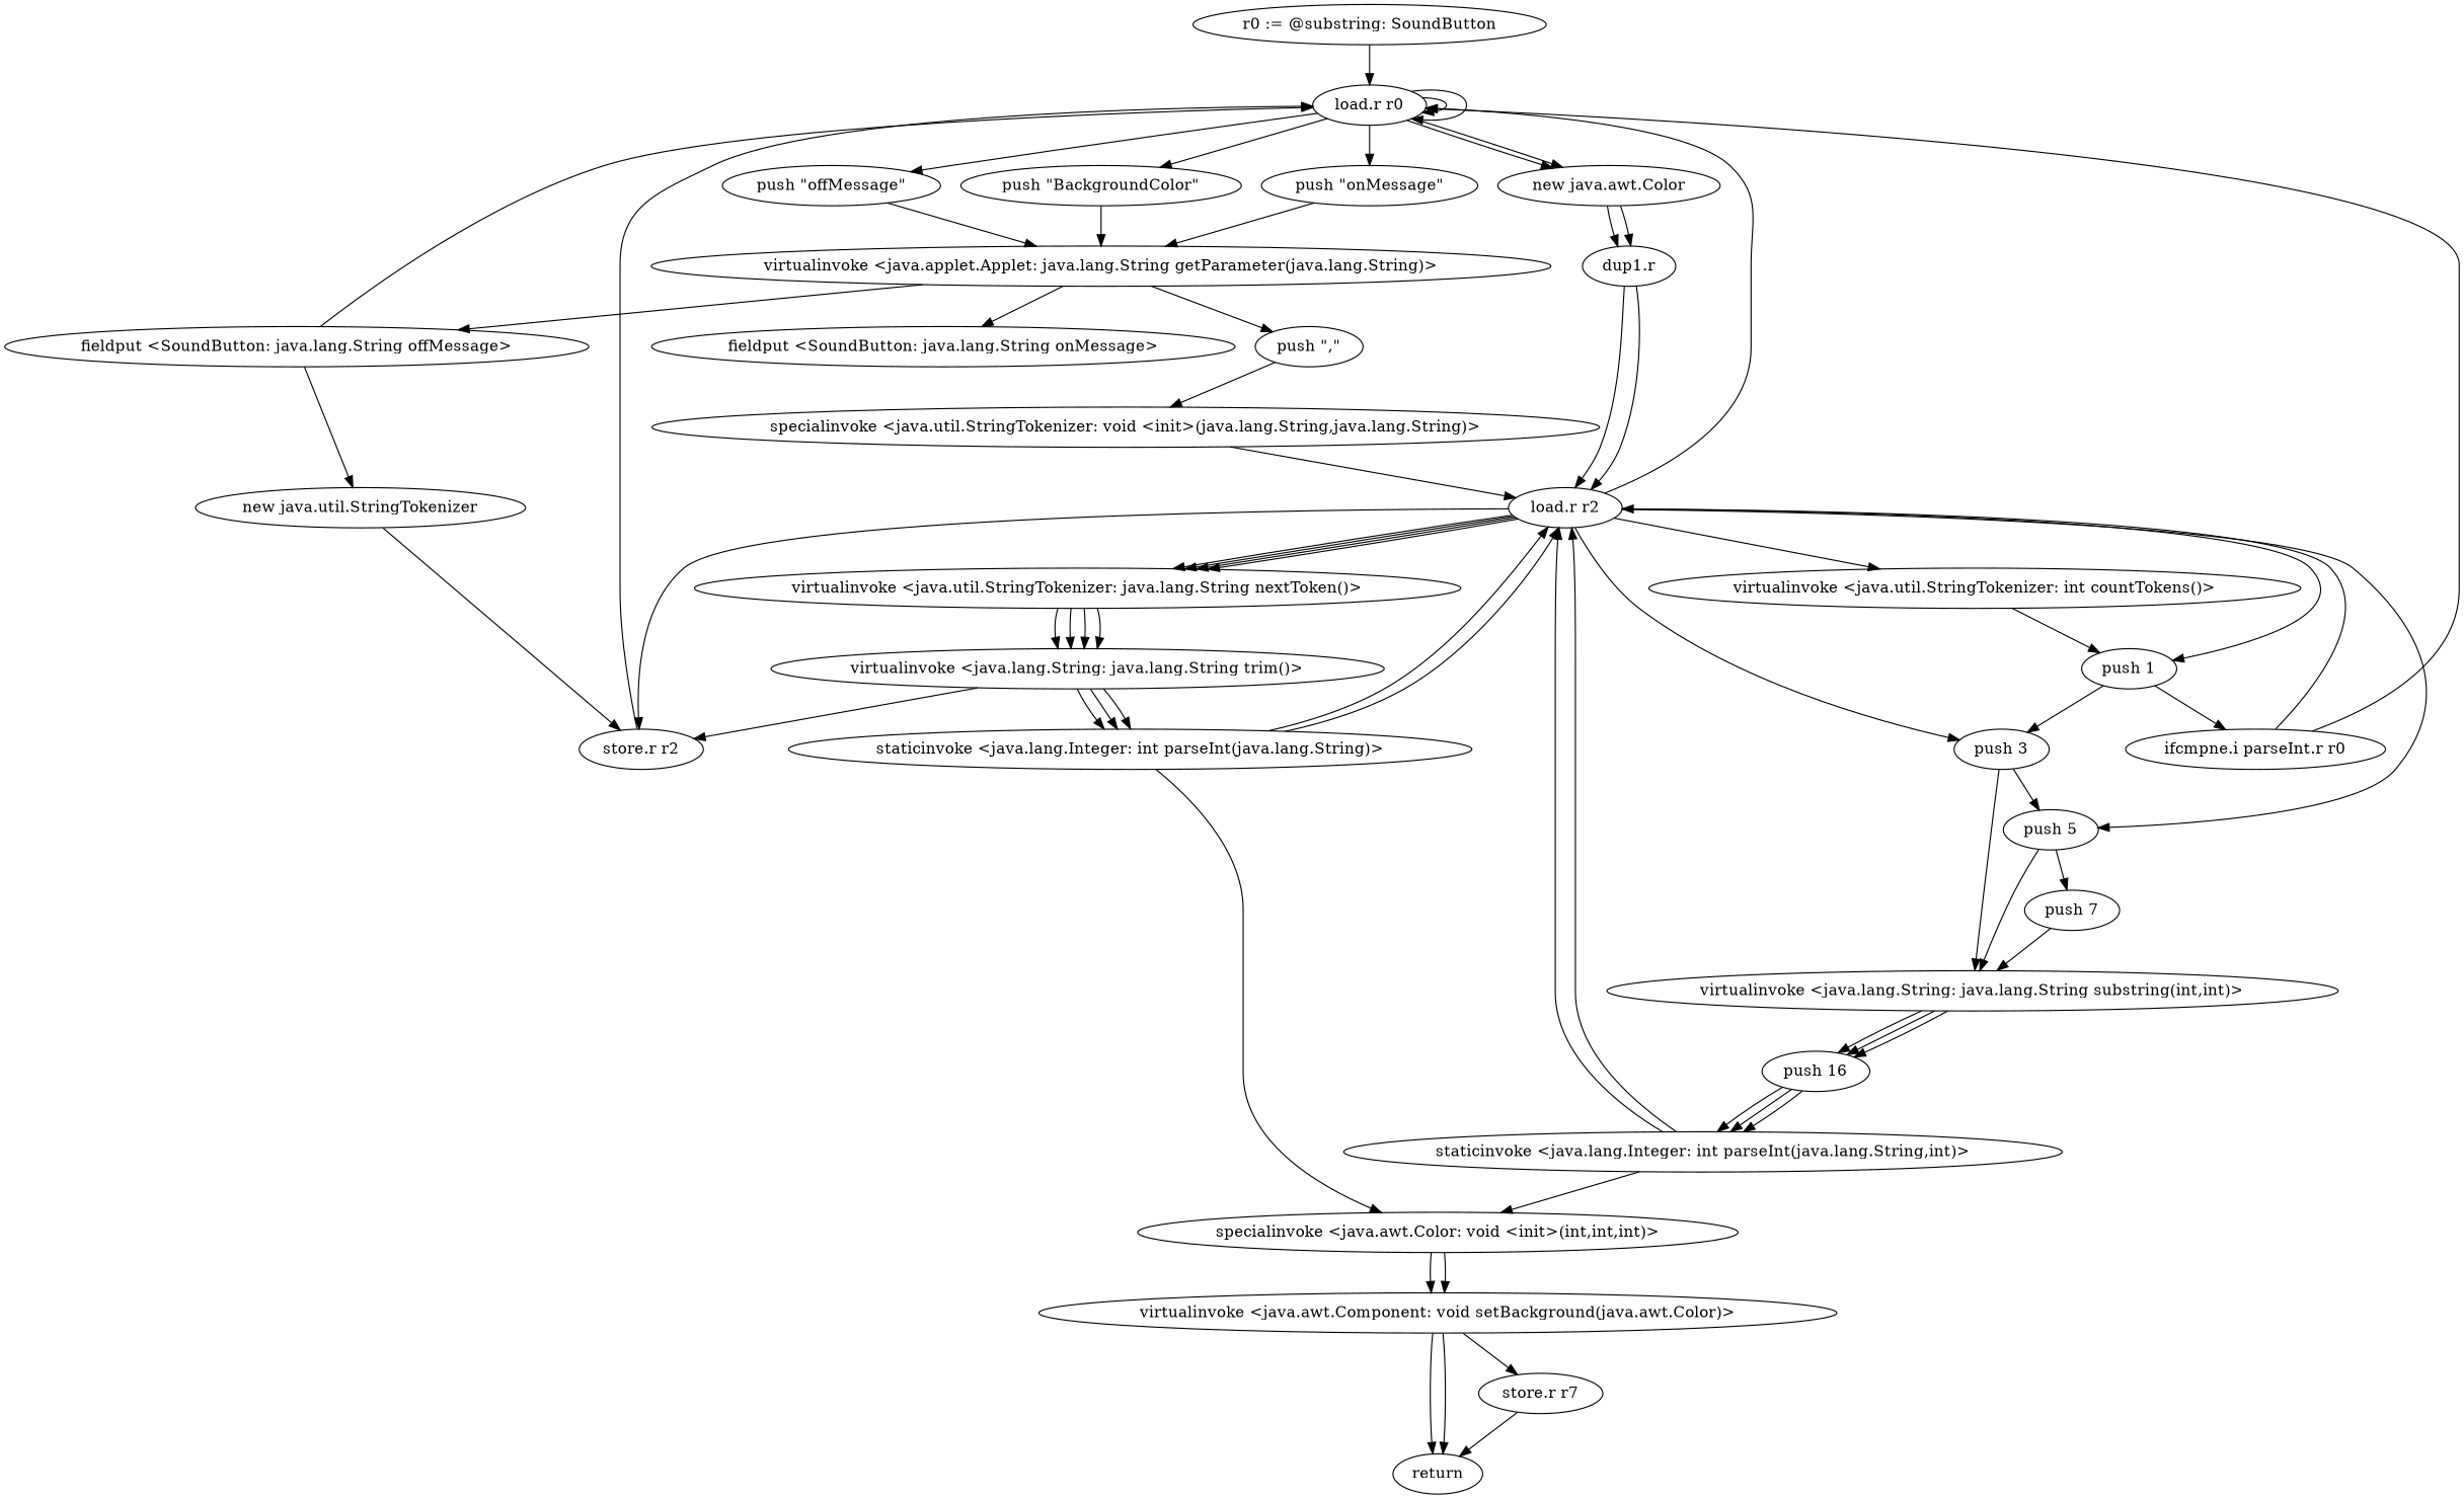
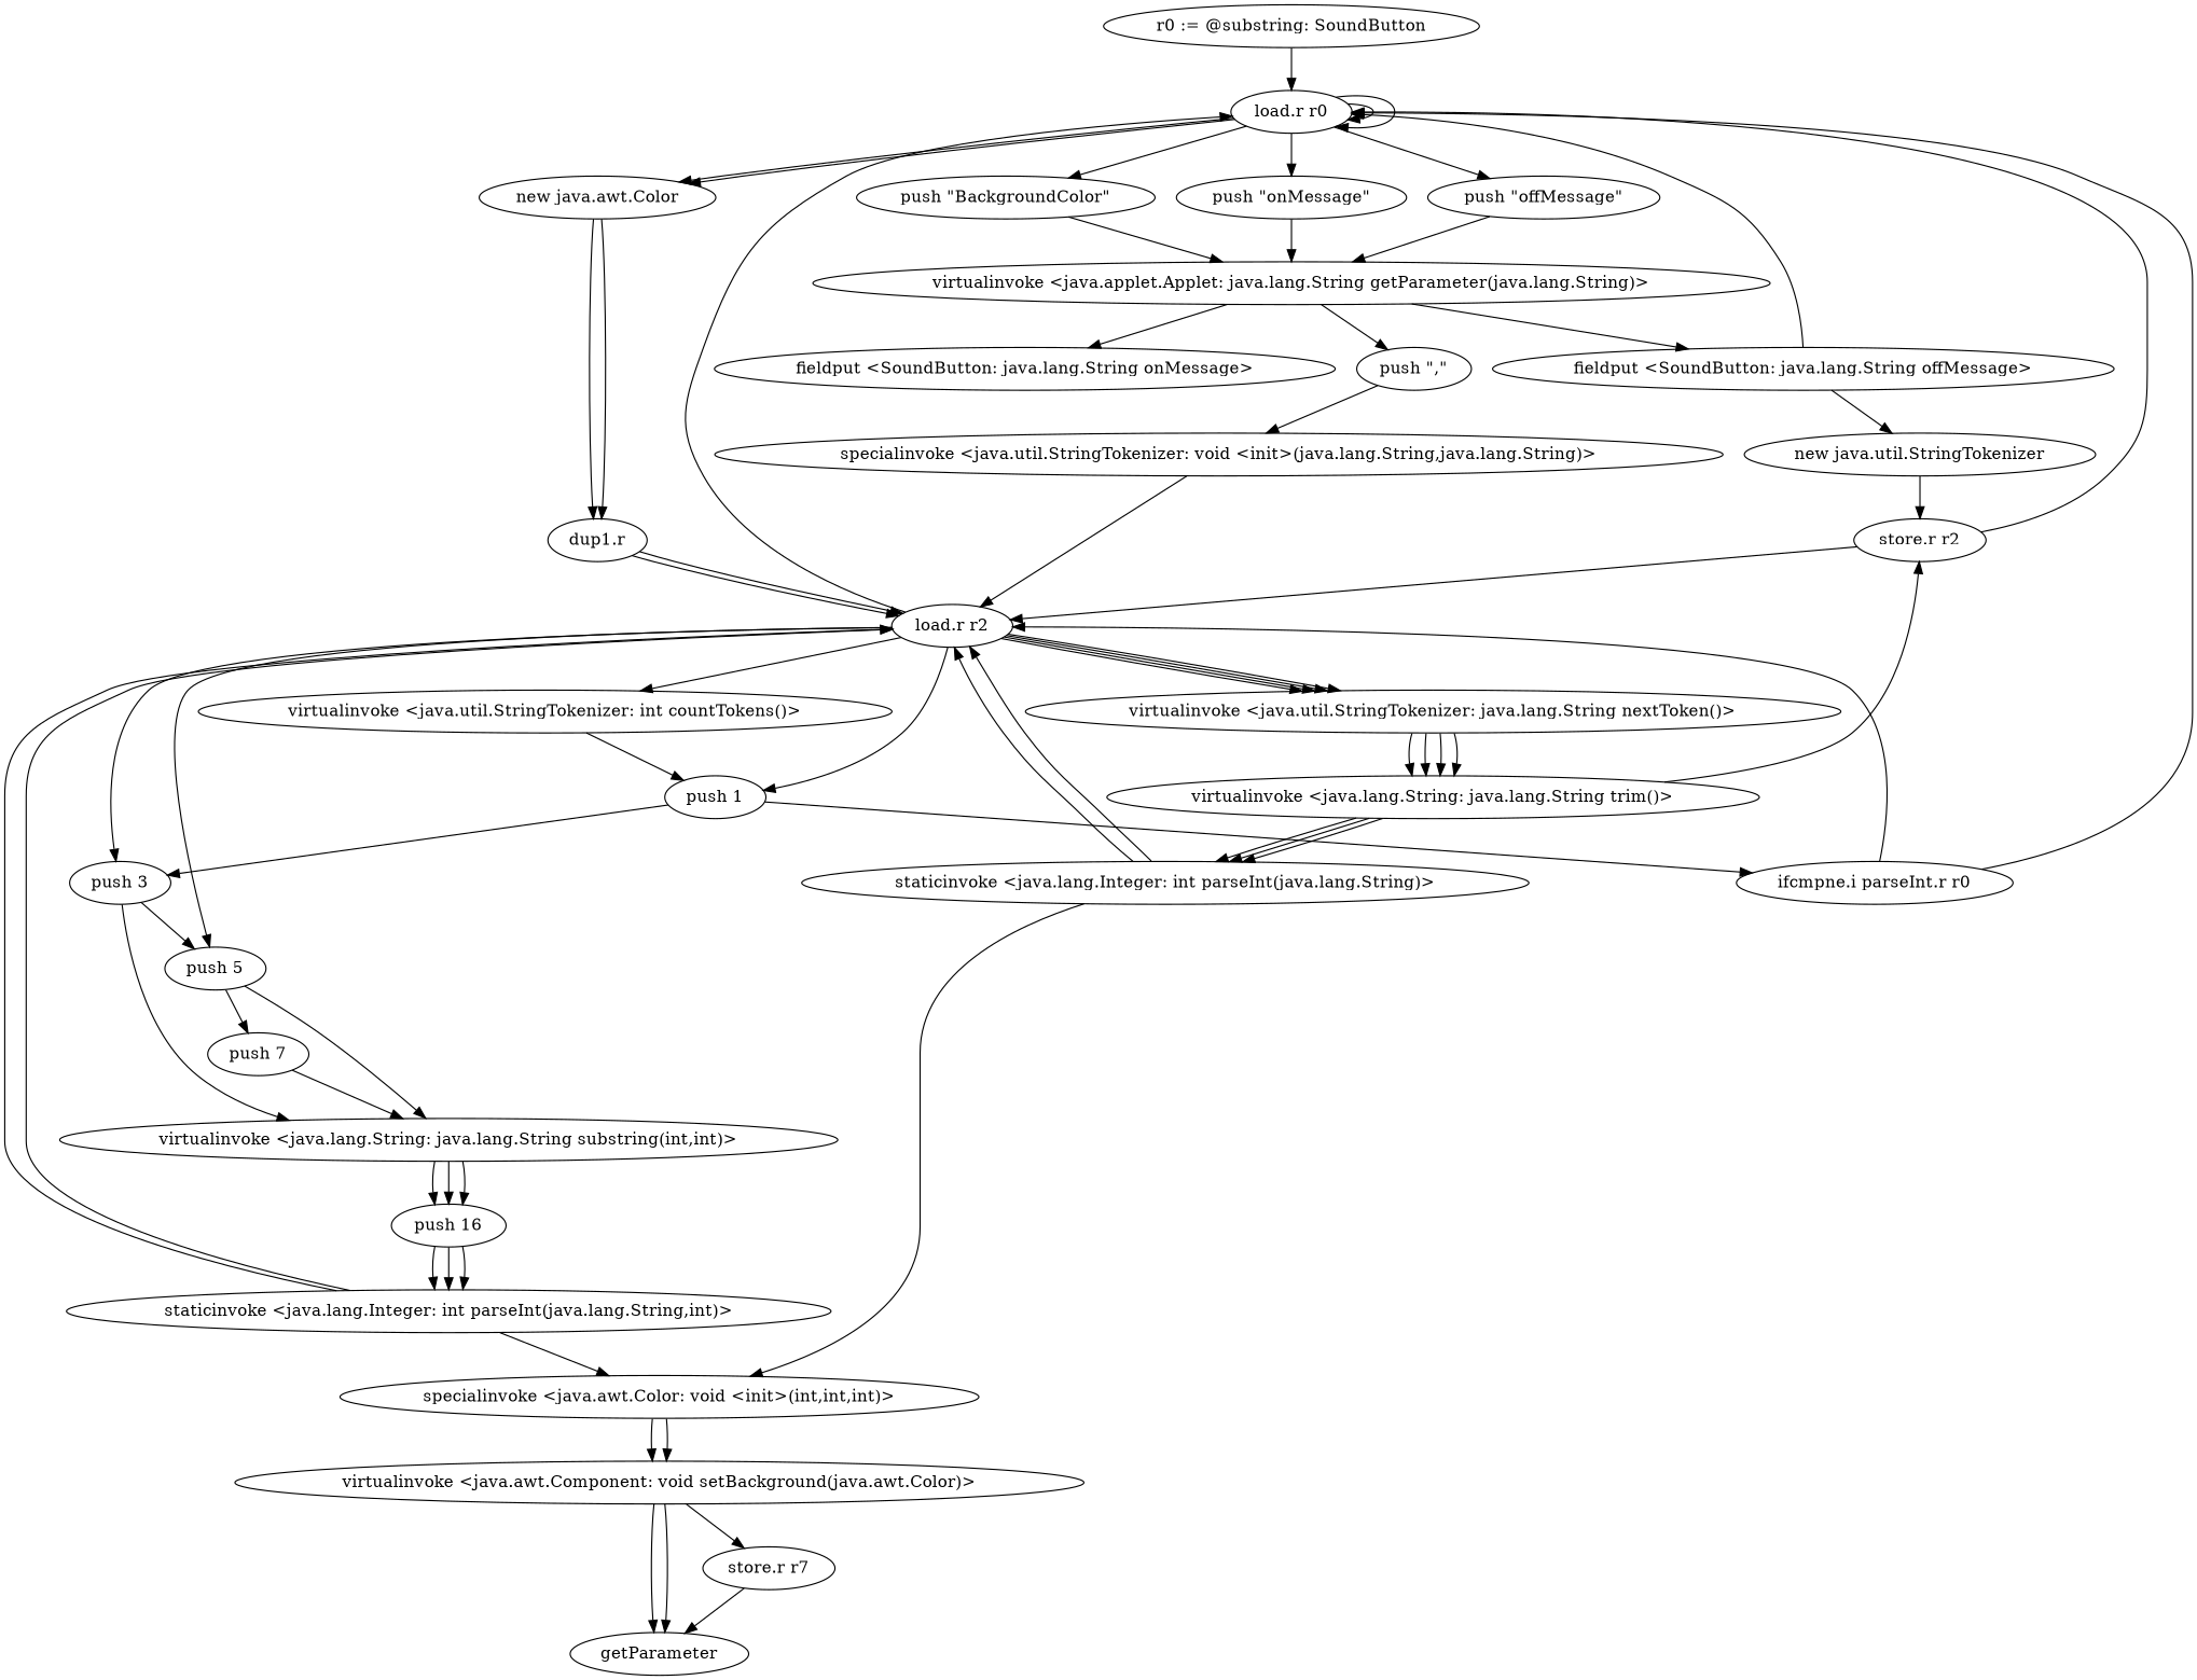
  digraph {
    n1 [label="r0 := @substring: SoundButton"]
    "load.r r0"
    "push \"onMessage\""
    "push \"offMessage\""
    "push \"BackgroundColor\""
    "new java.awt.Color"
    "virtualinvoke <java.applet.Applet: java.lang.String getParameter(java.lang.String)>"
    "dup1.r"
    "fieldput <SoundButton: java.lang.String onMessage>"
    "fieldput <SoundButton: java.lang.String offMessage>"
    "push \",\""
    "new java.util.StringTokenizer"
    "specialinvoke <java.util.StringTokenizer: void <init>(java.lang.String,java.lang.String)>"
    "store.r r2"
    "load.r r2"
    "virtualinvoke <java.util.StringTokenizer: int countTokens()>"
    "push 1"
    "virtualinvoke <java.util.StringTokenizer: java.lang.String nextToken()>"
    "push 3"
    "push 5"
    n21 [label="ifcmpne.i parseInt.r r0"]
    "virtualinvoke <java.lang.String: java.lang.String trim()>"
    "virtualinvoke <java.lang.String: java.lang.String substring(int,int)>"
    "push 7"
    "staticinvoke <java.lang.Integer: int parseInt(java.lang.String)>"
    "specialinvoke <java.awt.Color: void <init>(int,int,int)>"
    "push 16"
    "staticinvoke <java.lang.Integer: int parseInt(java.lang.String,int)>"
    "virtualinvoke <java.awt.Component: void setBackground(java.awt.Color)>"
-   return
+   return [label=getParameter]
    n31 [label="store.r r7"]
    n1 -> "load.r r0"
    "load.r r0" -> "load.r r0"
    "load.r r0" -> "load.r r0"
    "load.r r0" -> "push \"onMessage\""
    "load.r r0" -> "push \"offMessage\""
    "load.r r0" -> "push \"BackgroundColor\""
    "load.r r0" -> "new java.awt.Color"
    "load.r r0" -> "new java.awt.Color"
    "push \"onMessage\"" -> "virtualinvoke <java.applet.Applet: java.lang.String getParameter(java.lang.String)>"
    "push \"offMessage\"" -> "virtualinvoke <java.applet.Applet: java.lang.String getParameter(java.lang.String)>"
    "push \"BackgroundColor\"" -> "virtualinvoke <java.applet.Applet: java.lang.String getParameter(java.lang.String)>"
    "new java.awt.Color" -> "dup1.r"
    "new java.awt.Color" -> "dup1.r"
    "virtualinvoke <java.applet.Applet: java.lang.String getParameter(java.lang.String)>" -> "fieldput <SoundButton: java.lang.String onMessage>"
    "virtualinvoke <java.applet.Applet: java.lang.String getParameter(java.lang.String)>" -> "fieldput <SoundButton: java.lang.String offMessage>"
    "virtualinvoke <java.applet.Applet: java.lang.String getParameter(java.lang.String)>" -> "push \",\""
    "dup1.r" -> "load.r r2"
    "dup1.r" -> "load.r r2"
    "fieldput <SoundButton: java.lang.String offMessage>" -> "load.r r0"
    "fieldput <SoundButton: java.lang.String offMessage>" -> "new java.util.StringTokenizer"
    "push \",\"" -> "specialinvoke <java.util.StringTokenizer: void <init>(java.lang.String,java.lang.String)>"
    "new java.util.StringTokenizer" -> "store.r r2"
    "specialinvoke <java.util.StringTokenizer: void <init>(java.lang.String,java.lang.String)>" -> "load.r r2"
    "store.r r2" -> "load.r r0"
-   "load.r r2" -> "store.r r2"
+   "store.r r2" -> "load.r r2"
    "load.r r2" -> "load.r r0"
    "load.r r2" -> "virtualinvoke <java.util.StringTokenizer: int countTokens()>"
    "load.r r2" -> "push 1"
    "load.r r2" -> "virtualinvoke <java.util.StringTokenizer: java.lang.String nextToken()>"
    "load.r r2" -> "virtualinvoke <java.util.StringTokenizer: java.lang.String nextToken()>"
    "load.r r2" -> "virtualinvoke <java.util.StringTokenizer: java.lang.String nextToken()>"
    "load.r r2" -> "virtualinvoke <java.util.StringTokenizer: java.lang.String nextToken()>"
    "load.r r2" -> "push 3"
    "load.r r2" -> "push 5"
    "virtualinvoke <java.util.StringTokenizer: int countTokens()>" -> "push 1"
    "push 1" -> "push 3"
    "push 1" -> n21
    "virtualinvoke <java.util.StringTokenizer: java.lang.String nextToken()>" -> "virtualinvoke <java.lang.String: java.lang.String trim()>"
    "virtualinvoke <java.util.StringTokenizer: java.lang.String nextToken()>" -> "virtualinvoke <java.lang.String: java.lang.String trim()>"
    "virtualinvoke <java.util.StringTokenizer: java.lang.String nextToken()>" -> "virtualinvoke <java.lang.String: java.lang.String trim()>"
    "virtualinvoke <java.util.StringTokenizer: java.lang.String nextToken()>" -> "virtualinvoke <java.lang.String: java.lang.String trim()>"
    "push 3" -> "push 5"
    "push 3" -> "virtualinvoke <java.lang.String: java.lang.String substring(int,int)>"
    "push 5" -> "virtualinvoke <java.lang.String: java.lang.String substring(int,int)>"
    "push 5" -> "push 7"
    n21 -> "load.r r0"
    n21 -> "load.r r2"
    "virtualinvoke <java.lang.String: java.lang.String trim()>" -> "store.r r2"
    "virtualinvoke <java.lang.String: java.lang.String trim()>" -> "staticinvoke <java.lang.Integer: int parseInt(java.lang.String)>"
    "virtualinvoke <java.lang.String: java.lang.String trim()>" -> "staticinvoke <java.lang.Integer: int parseInt(java.lang.String)>"
    "virtualinvoke <java.lang.String: java.lang.String trim()>" -> "staticinvoke <java.lang.Integer: int parseInt(java.lang.String)>"
    "virtualinvoke <java.lang.String: java.lang.String substring(int,int)>" -> "push 16"
    "virtualinvoke <java.lang.String: java.lang.String substring(int,int)>" -> "push 16"
    "virtualinvoke <java.lang.String: java.lang.String substring(int,int)>" -> "push 16"
    "push 7" -> "virtualinvoke <java.lang.String: java.lang.String substring(int,int)>"
    "staticinvoke <java.lang.Integer: int parseInt(java.lang.String)>" -> "load.r r2"
    "staticinvoke <java.lang.Integer: int parseInt(java.lang.String)>" -> "load.r r2"
    "staticinvoke <java.lang.Integer: int parseInt(java.lang.String)>" -> "specialinvoke <java.awt.Color: void <init>(int,int,int)>"
    "specialinvoke <java.awt.Color: void <init>(int,int,int)>" -> "virtualinvoke <java.awt.Component: void setBackground(java.awt.Color)>"
    "specialinvoke <java.awt.Color: void <init>(int,int,int)>" -> "virtualinvoke <java.awt.Component: void setBackground(java.awt.Color)>"
    "push 16" -> "staticinvoke <java.lang.Integer: int parseInt(java.lang.String,int)>"
    "push 16" -> "staticinvoke <java.lang.Integer: int parseInt(java.lang.String,int)>"
    "push 16" -> "staticinvoke <java.lang.Integer: int parseInt(java.lang.String,int)>"
    "staticinvoke <java.lang.Integer: int parseInt(java.lang.String,int)>" -> "load.r r2"
    "staticinvoke <java.lang.Integer: int parseInt(java.lang.String,int)>" -> "load.r r2"
    "staticinvoke <java.lang.Integer: int parseInt(java.lang.String,int)>" -> "specialinvoke <java.awt.Color: void <init>(int,int,int)>"
    "virtualinvoke <java.awt.Component: void setBackground(java.awt.Color)>" -> return
    "virtualinvoke <java.awt.Component: void setBackground(java.awt.Color)>" -> return
    "virtualinvoke <java.awt.Component: void setBackground(java.awt.Color)>" -> n31
    n31 -> return
  }
